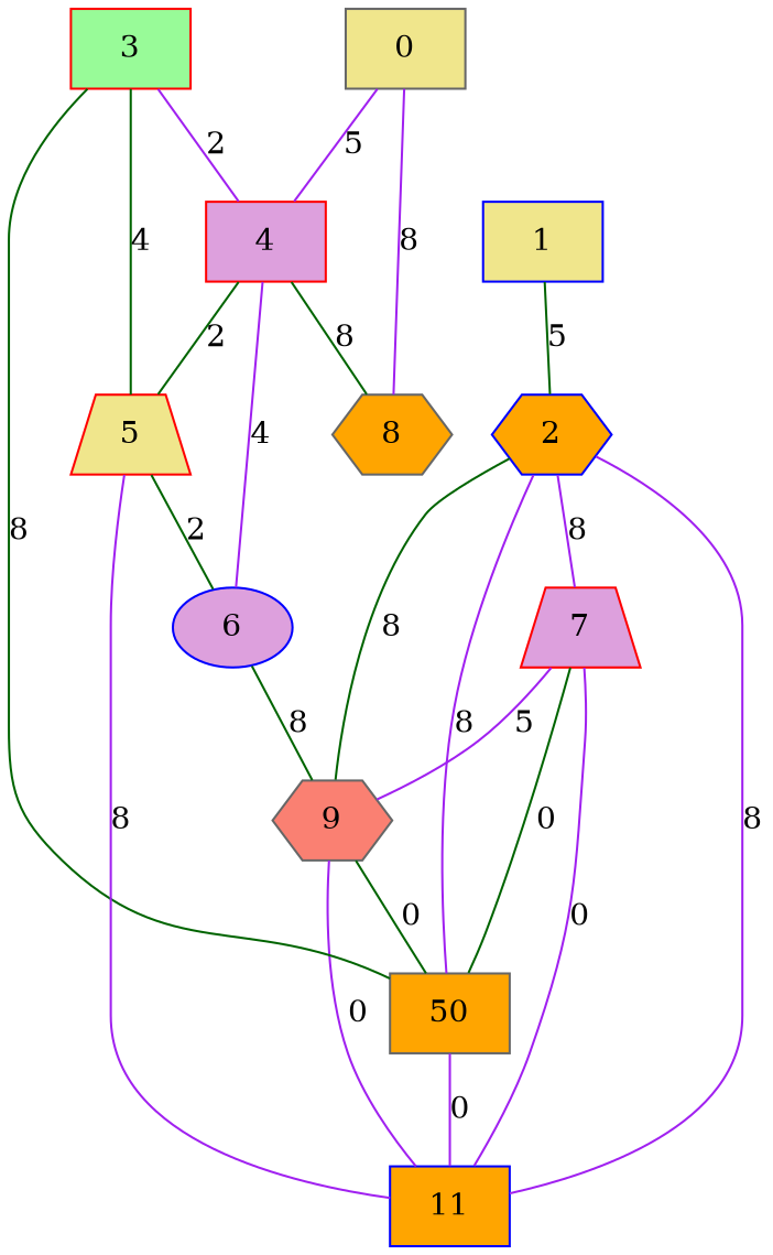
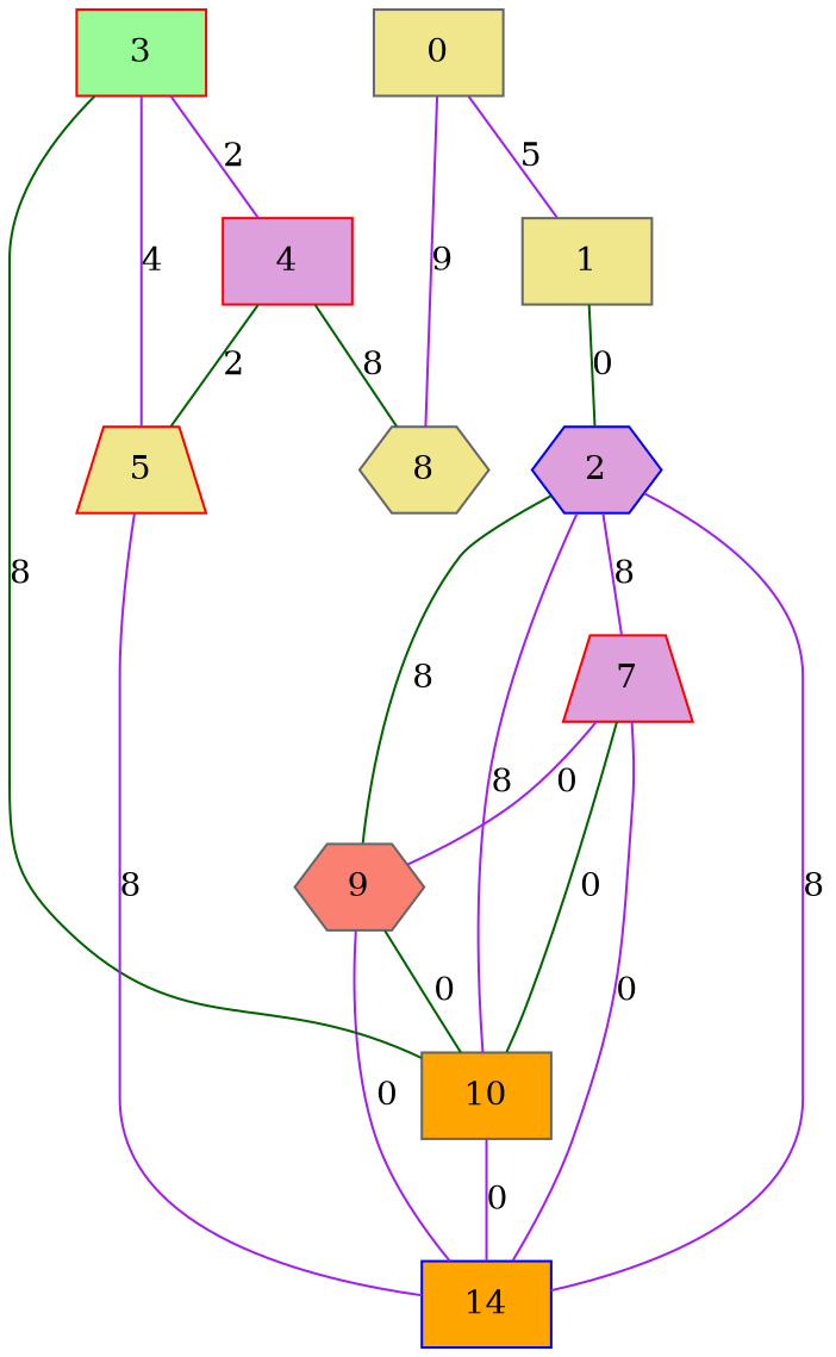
  graph {
    node [color=blue fillcolor=khaki shape=box style=filled weight=1]
    edge [color=purple]
-   1
+   1 [color=gray40]
    0 [color=gray40]
-   8 [color=gray40 fillcolor=orange shape=hexagon weight=3]
-   2 [fillcolor=orange shape=hexagon weight=2]
+   8 [color=gray40 shape=hexagon weight=3]
+   2 [fillcolor=plum shape=hexagon weight=2]
    7 [color=red fillcolor=plum shape=trapezium weight=4]
    9 [color=gray40 fillcolor=salmon shape=hexagon weight=3]
-   10 [color=gray40 fillcolor=orange weight=3 label=50]
-   11 [fillcolor=orange weight=3]
+   10 [color=gray40 fillcolor=orange weight=3]
+   11 [fillcolor=orange weight=3 label=14]
    3 [color=red fillcolor=palegreen]
    4 [color=red fillcolor=plum]
    5 [color=red shape=trapezium]
-   6 [fillcolor=plum shape=ellipse]
-   1 -- 2 [color=darkgreen label=5]
-   0 -- 4 [label=5]
-   0 -- 8 [label=8]
+   1 -- 2 [color=darkgreen label=0]
+   0 -- 1 [label=5]
+   0 -- 8 [label=9]
    2 -- 7 [label=8]
    2 -- 9 [color=darkgreen label=8]
    2 -- 10 [label=8]
    2 -- 11 [label=8]
-   7 -- 9 [label=5]
+   7 -- 9 [label=0]
    7 -- 10 [color=darkgreen label=0]
    7 -- 11 [label=0]
    9 -- 10 [color=darkgreen label=0]
    9 -- 11 [label=0]
    10 -- 11 [label=0]
    3 -- 10 [color=darkgreen label=8]
    3 -- 4 [label=2]
-   3 -- 5 [color=darkgreen label=4]
+   3 -- 5 [label=4]
    4 -- 8 [color=darkgreen label=8]
    4 -- 5 [color=darkgreen label=2]
-   4 -- 6 [label=4]
    5 -- 11 [label=8]
-   5 -- 6 [color=darkgreen label=2]
-   6 -- 9 [color=darkgreen label=8]
  }
